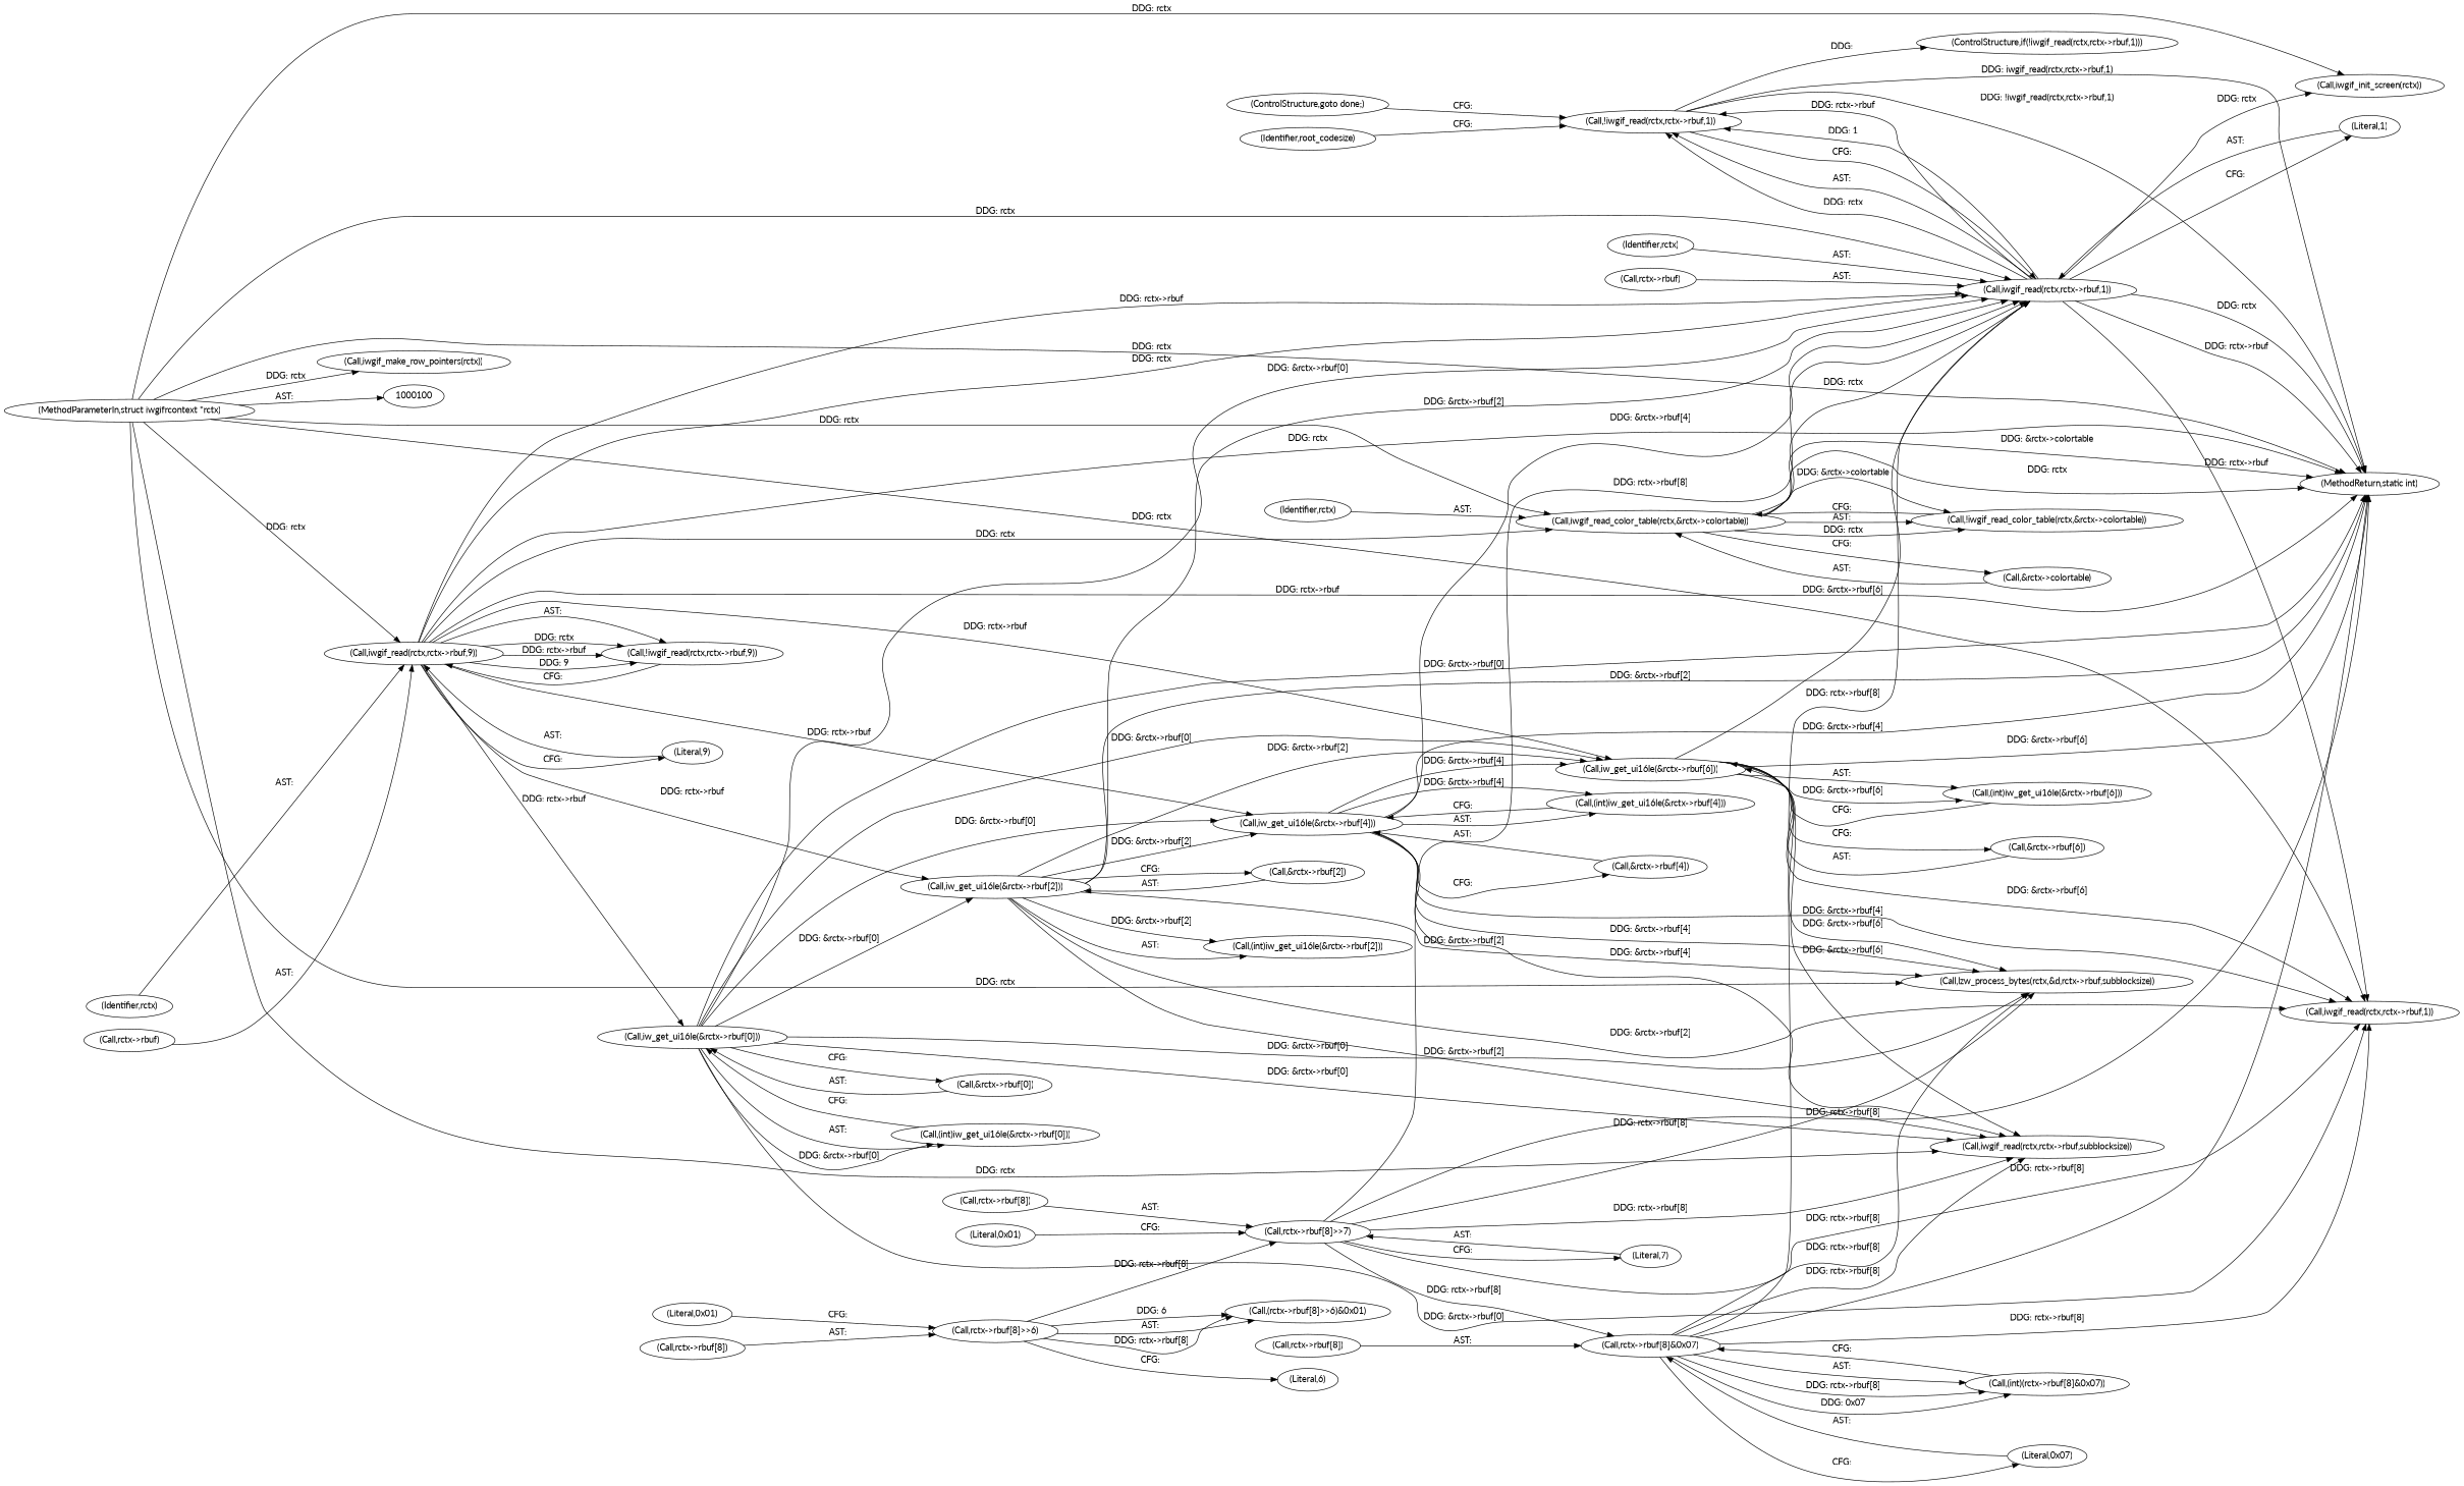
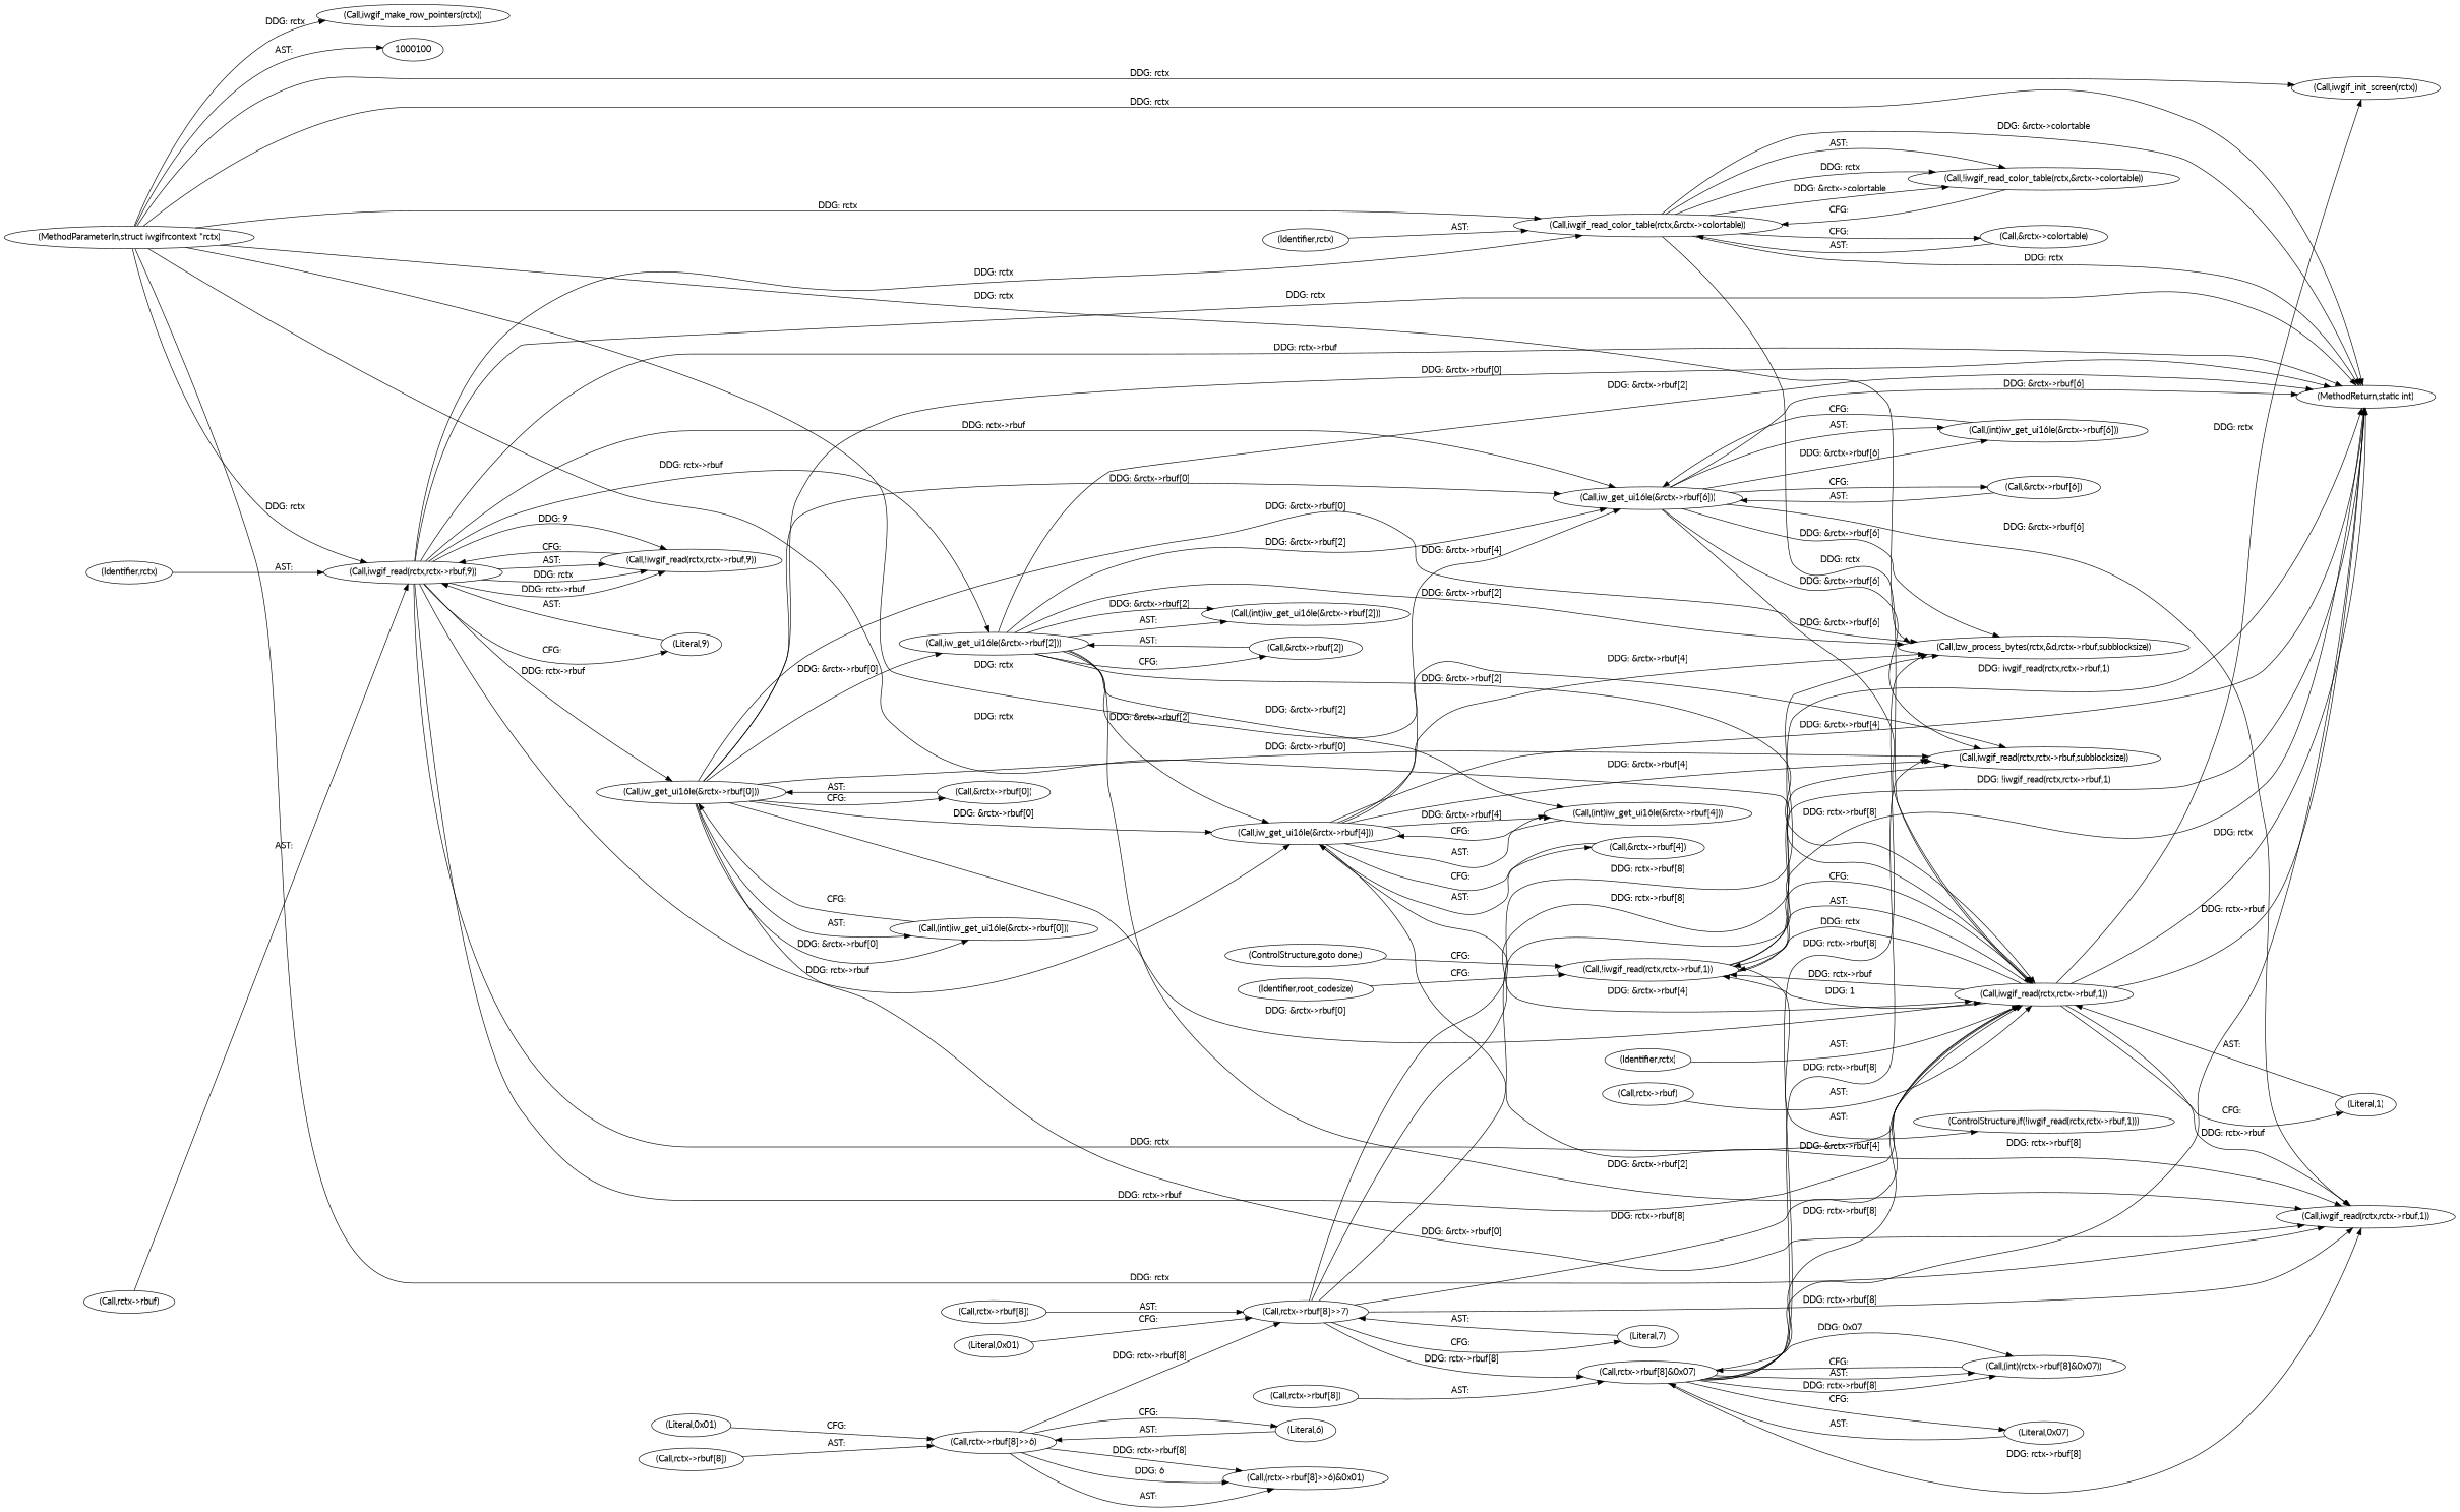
  digraph {
    fontname=Lato
    rankdir=LR
    node [fontname=Lato]
    edge [fontname=Lato]
    n1 [label="(Call,!iwgif_read(rctx,rctx->rbuf,1))"]
    n2 [label="(Call,iwgif_read(rctx,rctx->rbuf,1))"]
    n3 [label="(ControlStructure,if(!iwgif_read(rctx,rctx->rbuf,1)))"]
    n4 [label="(MethodReturn,static int)"]
    n5 [label="(Call,iwgif_read(rctx,rctx->rbuf,1))"]
    n6 [label="(Literal,1)"]
    n7 [label="(Call,iwgif_init_screen(rctx))"]
    n8 [label="(Call,iwgif_read_color_table(rctx,&rctx->colortable))"]
    n9 [label="(Call,!iwgif_read_color_table(rctx,&rctx->colortable))"]
    n10 [label="(Call,&rctx->colortable)"]
    n11 [label="(Call,iwgif_read(rctx,rctx->rbuf,9))"]
    n12 [label="(Call,iw_get_ui16le(&rctx->rbuf[2]))"]
    n13 [label="(Call,iw_get_ui16le(&rctx->rbuf[0]))"]
    n14 [label="(Call,iw_get_ui16le(&rctx->rbuf[6]))"]
    n15 [label="(Call,iw_get_ui16le(&rctx->rbuf[4]))"]
    n16 [label="(Call,!iwgif_read(rctx,rctx->rbuf,9))"]
    n17 [label="(Literal,9)"]
    n18 [label="(Call,lzw_process_bytes(rctx,&d,rctx->rbuf,subblocksize))"]
    n19 [label="(Call,iwgif_read(rctx,rctx->rbuf,subblocksize))"]
    n20 [label="(Call,(int)iw_get_ui16le(&rctx->rbuf[2]))"]
    n21 [label="(Call,&rctx->rbuf[2])"]
    n22 [label="(Call,(int)iw_get_ui16le(&rctx->rbuf[0]))"]
    n23 [label="(Call,&rctx->rbuf[0])"]
    n24 [label="(Call,(int)iw_get_ui16le(&rctx->rbuf[6]))"]
    n25 [label="(Call,&rctx->rbuf[6])"]
    n26 [label="(Call,(int)iw_get_ui16le(&rctx->rbuf[4]))"]
    n27 [label="(Call,&rctx->rbuf[4])"]
    n28 [label="(MethodParameterIn,struct iwgifrcontext *rctx)"]
    n29 [label="(Call,iwgif_make_row_pointers(rctx))"]
    1000100
    n31 [label="(Call,rctx->rbuf[8]&0x07)"]
    n32 [label="(Literal,0x07)"]
    n33 [label="(Call,(int)(rctx->rbuf[8]&0x07))"]
    n34 [label="(Call,rctx->rbuf[8]>>7)"]
    n35 [label="(Literal,7)"]
    n36 [label="(Call,rctx->rbuf[8]>>6)"]
    n37 [label="(Call,(rctx->rbuf[8]>>6)&0x01)"]
    n38 [label="(Literal,6)"]
    n39 [label="(ControlStructure,goto done;)"]
    n40 [label="(Literal,0x01)"]
    n41 [label="(Call,rctx->rbuf[8])"]
    n42 [label="(Identifier,rctx)"]
    n43 [label="(Identifier,rctx)"]
    n44 [label="(Call,rctx->rbuf)"]
    n45 [label="(Literal,0x01)"]
    n46 [label="(Call,rctx->rbuf[8])"]
    n47 [label="(Identifier,root_codesize)"]
    n48 [label="(Call,rctx->rbuf[8])"]
    n49 [label="(Identifier,rctx)"]
    n50 [label="(Call,rctx->rbuf)"]
    n1 -> n2 [label="CFG: "]
-   n1 -> n3 [label="DDG: "]
+   n1 -> n3 [label="AST: "]
    n1 -> n4 [label="DDG: !iwgif_read(rctx,rctx->rbuf,1)"]
    n1 -> n4 [label="DDG: iwgif_read(rctx,rctx->rbuf,1)"]
    n2 -> n1 [label="AST: "]
    n2 -> n1 [label="DDG: rctx"]
    n2 -> n1 [label="DDG: rctx->rbuf"]
    n2 -> n1 [label="DDG: 1"]
    n2 -> n4 [label="DDG: rctx"]
    n2 -> n4 [label="DDG: rctx->rbuf"]
    n2 -> n5 [label="DDG: rctx->rbuf"]
    n2 -> n6 [label="CFG: "]
    n2 -> n7 [label="DDG: rctx"]
    n6 -> n2 [label="AST: "]
    n8 -> n2 [label="DDG: rctx"]
    n8 -> n4 [label="DDG: rctx"]
    n8 -> n4 [label="DDG: &rctx->colortable"]
    n8 -> n9 [label="AST: "]
    n8 -> n9 [label="DDG: rctx"]
    n8 -> n9 [label="DDG: &rctx->colortable"]
    n8 -> n10 [label="CFG: "]
    n9 -> n8 [label="CFG: "]
    n10 -> n8 [label="AST: "]
    n11 -> n2 [label="DDG: rctx"]
    n11 -> n2 [label="DDG: rctx->rbuf"]
    n11 -> n4 [label="DDG: rctx"]
    n11 -> n4 [label="DDG: rctx->rbuf"]
    n11 -> n8 [label="DDG: rctx"]
    n11 -> n12 [label="DDG: rctx->rbuf"]
    n11 -> n13 [label="DDG: rctx->rbuf"]
    n11 -> n14 [label="DDG: rctx->rbuf"]
    n11 -> n15 [label="DDG: rctx->rbuf"]
    n11 -> n16 [label="AST: "]
    n11 -> n16 [label="DDG: rctx"]
    n11 -> n16 [label="DDG: rctx->rbuf"]
    n11 -> n16 [label="DDG: 9"]
    n11 -> n17 [label="CFG: "]
    n12 -> n2 [label="DDG: &rctx->rbuf[2]"]
    n12 -> n4 [label="DDG: &rctx->rbuf[2]"]
    n12 -> n5 [label="DDG: &rctx->rbuf[2]"]
    n12 -> n14 [label="DDG: &rctx->rbuf[2]"]
    n12 -> n15 [label="DDG: &rctx->rbuf[2]"]
    n12 -> n18 [label="DDG: &rctx->rbuf[2]"]
-   n12 -> n19 [label="DDG: &rctx->rbuf[2]"]
+   n12 -> n26 [label="DDG: &rctx->rbuf[2]"]
    n12 -> n20 [label="AST: "]
    n12 -> n20 [label="DDG: &rctx->rbuf[2]"]
    n12 -> n21 [label="CFG: "]
    n13 -> n2 [label="DDG: &rctx->rbuf[0]"]
    n13 -> n4 [label="DDG: &rctx->rbuf[0]"]
    n13 -> n5 [label="DDG: &rctx->rbuf[0]"]
    n13 -> n12 [label="DDG: &rctx->rbuf[0]"]
    n13 -> n14 [label="DDG: &rctx->rbuf[0]"]
    n13 -> n15 [label="DDG: &rctx->rbuf[0]"]
    n13 -> n18 [label="DDG: &rctx->rbuf[0]"]
    n13 -> n19 [label="DDG: &rctx->rbuf[0]"]
    n13 -> n22 [label="AST: "]
    n13 -> n22 [label="DDG: &rctx->rbuf[0]"]
    n13 -> n23 [label="CFG: "]
    n14 -> n2 [label="DDG: &rctx->rbuf[6]"]
    n14 -> n4 [label="DDG: &rctx->rbuf[6]"]
    n14 -> n5 [label="DDG: &rctx->rbuf[6]"]
    n14 -> n18 [label="DDG: &rctx->rbuf[6]"]
    n14 -> n19 [label="DDG: &rctx->rbuf[6]"]
    n14 -> n24 [label="AST: "]
    n14 -> n24 [label="DDG: &rctx->rbuf[6]"]
    n14 -> n25 [label="CFG: "]
    n15 -> n2 [label="DDG: &rctx->rbuf[4]"]
    n15 -> n4 [label="DDG: &rctx->rbuf[4]"]
    n15 -> n5 [label="DDG: &rctx->rbuf[4]"]
    n15 -> n14 [label="DDG: &rctx->rbuf[4]"]
    n15 -> n18 [label="DDG: &rctx->rbuf[4]"]
    n15 -> n19 [label="DDG: &rctx->rbuf[4]"]
    n15 -> n26 [label="AST: "]
    n15 -> n26 [label="DDG: &rctx->rbuf[4]"]
    n15 -> n27 [label="CFG: "]
    n16 -> n11 [label="CFG: "]
    n17 -> n11 [label="AST: "]
    n21 -> n12 [label="AST: "]
    n22 -> n13 [label="CFG: "]
    n23 -> n13 [label="AST: "]
    n24 -> n14 [label="CFG: "]
    n25 -> n14 [label="AST: "]
    n26 -> n15 [label="CFG: "]
    n27 -> n15 [label="AST: "]
    n28 -> n2 [label="DDG: rctx"]
    n28 -> n4 [label="DDG: rctx"]
    n28 -> n5 [label="DDG: rctx"]
    n28 -> n7 [label="DDG: rctx"]
    n28 -> n8 [label="DDG: rctx"]
    n28 -> n11 [label="DDG: rctx"]
    n28 -> n18 [label="DDG: rctx"]
    n28 -> n19 [label="DDG: rctx"]
    n28 -> n29 [label="DDG: rctx"]
    n28 -> 1000100 [label="AST: "]
    n31 -> n2 [label="DDG: rctx->rbuf[8]"]
    n31 -> n4 [label="DDG: rctx->rbuf[8]"]
    n31 -> n5 [label="DDG: rctx->rbuf[8]"]
    n31 -> n18 [label="DDG: rctx->rbuf[8]"]
    n31 -> n19 [label="DDG: rctx->rbuf[8]"]
    n31 -> n32 [label="CFG: "]
    n31 -> n33 [label="AST: "]
    n31 -> n33 [label="DDG: rctx->rbuf[8]"]
    n31 -> n33 [label="DDG: 0x07"]
    n32 -> n31 [label="AST: "]
    n33 -> n31 [label="CFG: "]
    n34 -> n2 [label="DDG: rctx->rbuf[8]"]
    n34 -> n4 [label="DDG: rctx->rbuf[8]"]
    n34 -> n5 [label="DDG: rctx->rbuf[8]"]
    n34 -> n18 [label="DDG: rctx->rbuf[8]"]
    n34 -> n19 [label="DDG: rctx->rbuf[8]"]
    n34 -> n31 [label="DDG: rctx->rbuf[8]"]
    n34 -> n35 [label="CFG: "]
    n35 -> n34 [label="AST: "]
    n36 -> n34 [label="DDG: rctx->rbuf[8]"]
    n36 -> n37 [label="AST: "]
    n36 -> n37 [label="DDG: rctx->rbuf[8]"]
    n36 -> n37 [label="DDG: 6"]
    n36 -> n38 [label="CFG: "]
+   n38 -> n36 [label="AST: "]
    n39 -> n1 [label="CFG: "]
    n40 -> n36 [label="CFG: "]
    n41 -> n31 [label="AST: "]
    n42 -> n11 [label="AST: "]
    n43 -> n8 [label="AST: "]
    n44 -> n11 [label="AST: "]
    n45 -> n34 [label="CFG: "]
    n46 -> n36 [label="AST: "]
    n47 -> n1 [label="CFG: "]
    n48 -> n34 [label="AST: "]
    n49 -> n2 [label="AST: "]
    n50 -> n2 [label="AST: "]
  }
